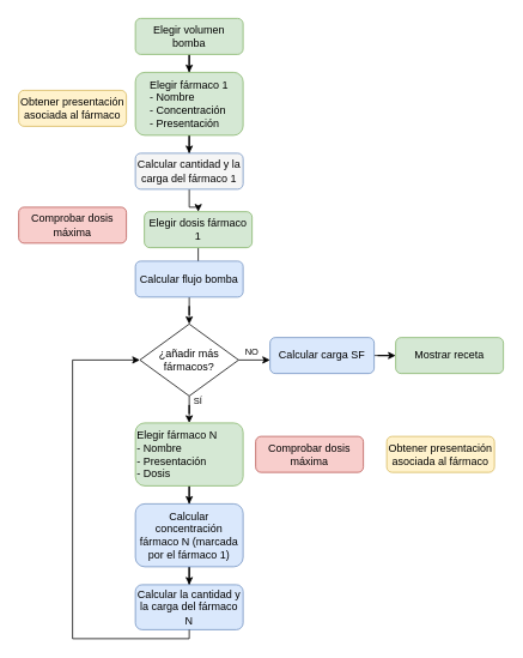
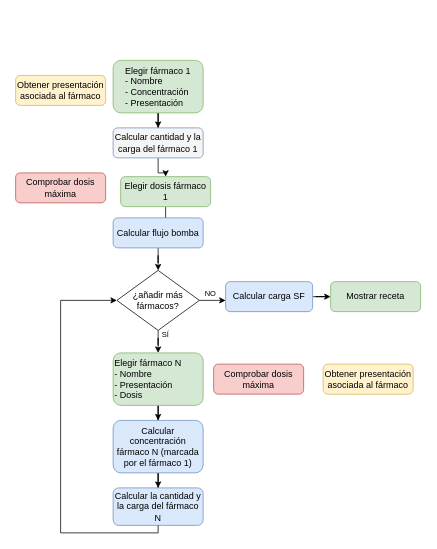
  <mxCell id="0" />
  <mxCell id="1" parent="0" />
- <mxCell id="2" style="edgeStyle=orthogonalEdgeStyle;rounded=0;orthogonalLoop=1;jettySize=auto;html=1;fontSize=10;fontColor=#000000;" edge="1" parent="1" source="3" target="5"><mxGeometry relative="1" as="geometry" /></mxCell>
- <mxCell id="3" value="Elegir volumen bomba" style="rounded=1;whiteSpace=wrap;html=1;fontSize=12;glass=0;strokeWidth=1;shadow=0;fillColor=#d5e8d4;strokeColor=#82b366;" parent="1" vertex="1"><mxGeometry x="150" y="20" width="120" height="40" as="geometry" /></mxCell>
  <mxCell id="4" style="edgeStyle=orthogonalEdgeStyle;rounded=0;orthogonalLoop=1;jettySize=auto;html=1;fontSize=10;fontColor=#000000;" edge="1" parent="1" source="5" target="7"><mxGeometry relative="1" as="geometry" /></mxCell>
  <mxCell id="5" value="Elegir fármaco 1&lt;br&gt;&lt;div style=&quot;text-align: left;&quot;&gt;&lt;span style=&quot;background-color: initial;&quot;&gt;- Nombre&lt;/span&gt;&lt;br&gt;&lt;/div&gt;&lt;div style=&quot;text-align: left;&quot;&gt;&lt;span style=&quot;background-color: initial;&quot;&gt;- Concentración&lt;/span&gt;&lt;/div&gt;&lt;div style=&quot;text-align: left;&quot;&gt;&lt;span style=&quot;background-color: initial;&quot;&gt;- Presentación&lt;/span&gt;&lt;/div&gt;" style="rounded=1;whiteSpace=wrap;html=1;fontSize=12;glass=0;strokeWidth=1;shadow=0;fillColor=#d5e8d4;strokeColor=#82b366;" vertex="1" parent="1"><mxGeometry x="150" y="80" width="120" height="70" as="geometry" /></mxCell>
  <mxCell id="6" style="edgeStyle=orthogonalEdgeStyle;rounded=0;orthogonalLoop=1;jettySize=auto;html=1;fontSize=10;fontColor=#000000;" edge="1" parent="1" source="7" target="9"><mxGeometry relative="1" as="geometry" /></mxCell>
  <mxCell id="7" value="Calcular cantidad y la carga del fármaco 1" style="rounded=1;whiteSpace=wrap;html=1;fontSize=12;glass=0;strokeWidth=1;shadow=0;fillColor=#f5f5f5;strokeColor=#6c8ebf;" vertex="1" parent="1"><mxGeometry x="150" y="170" width="120" height="40" as="geometry" /></mxCell>
  <mxCell id="8" style="edgeStyle=orthogonalEdgeStyle;rounded=0;orthogonalLoop=1;jettySize=auto;html=1;fontSize=10;fontColor=#000000;" edge="1" parent="1" source="9" target="11"><mxGeometry relative="1" as="geometry" /></mxCell>
  <mxCell id="9" value="Elegir dosis fármaco 1" style="rounded=1;whiteSpace=wrap;html=1;fontSize=12;glass=0;strokeWidth=1;shadow=0;fillColor=#d5e8d4;strokeColor=#82b366;" vertex="1" parent="1"><mxGeometry x="160" y="235" width="120" height="40" as="geometry" /></mxCell>
  <mxCell id="10" style="edgeStyle=orthogonalEdgeStyle;rounded=0;orthogonalLoop=1;jettySize=auto;html=1;fontSize=10;fontColor=#000000;" edge="1" parent="1" source="11" target="14"><mxGeometry relative="1" as="geometry" /></mxCell>
  <mxCell id="11" value="Calcular flujo bomba" style="rounded=1;whiteSpace=wrap;html=1;fontSize=12;glass=0;strokeWidth=1;shadow=0;fillColor=#dae8fc;strokeColor=#6c8ebf;" vertex="1" parent="1"><mxGeometry x="150" y="290" width="120" height="40" as="geometry" /></mxCell>
  <mxCell id="12" style="edgeStyle=orthogonalEdgeStyle;rounded=0;orthogonalLoop=1;jettySize=auto;html=1;" edge="1" parent="1" source="14" target="16"><mxGeometry relative="1" as="geometry"><Array as="points"><mxPoint x="290" y="400" /><mxPoint x="290" y="400" /></Array></mxGeometry></mxCell>
  <mxCell id="13" style="edgeStyle=orthogonalEdgeStyle;rounded=0;orthogonalLoop=1;jettySize=auto;html=1;fontSize=10;" edge="1" parent="1" source="14" target="19"><mxGeometry relative="1" as="geometry" /></mxCell>
  <mxCell id="14" value="¿añadir más fármacos?" style="rhombus;whiteSpace=wrap;html=1;" vertex="1" parent="1"><mxGeometry x="155" y="360" width="110" height="80" as="geometry" /></mxCell>
  <mxCell id="15" style="edgeStyle=orthogonalEdgeStyle;rounded=0;orthogonalLoop=1;jettySize=auto;html=1;fontSize=10;fontColor=#000000;" edge="1" parent="1" source="16" target="29"><mxGeometry relative="1" as="geometry" /></mxCell>
  <mxCell id="16" value="Calcular carga SF" style="rounded=1;whiteSpace=wrap;html=1;fontSize=12;glass=0;strokeWidth=1;shadow=0;fillColor=#dae8fc;strokeColor=#6c8ebf;" vertex="1" parent="1"><mxGeometry x="300" y="375" width="116" height="40" as="geometry" /></mxCell>
  <mxCell id="17" value="&lt;font style=&quot;font-size: 10px;&quot;&gt;NO&lt;/font&gt;" style="text;html=1;strokeColor=none;fillColor=none;align=center;verticalAlign=middle;whiteSpace=wrap;rounded=0;" vertex="1" parent="1"><mxGeometry x="250" y="375" width="60" height="30" as="geometry" /></mxCell>
  <mxCell id="18" style="edgeStyle=orthogonalEdgeStyle;rounded=0;orthogonalLoop=1;jettySize=auto;html=1;fontSize=10;fontColor=#000000;" edge="1" parent="1" source="19" target="22"><mxGeometry relative="1" as="geometry" /></mxCell>
  <mxCell id="19" value="Elegir fármaco N&lt;br&gt;- Nombre&lt;br&gt;- Presentación&lt;br&gt;- Dosis" style="rounded=1;whiteSpace=wrap;html=1;fontSize=12;glass=0;strokeWidth=1;shadow=0;fillColor=#d5e8d4;strokeColor=#82b366;align=left;" vertex="1" parent="1"><mxGeometry x="150" y="470" width="120" height="70" as="geometry" /></mxCell>
  <mxCell id="20" value="&lt;font style=&quot;font-size: 10px;&quot;&gt;SÍ&lt;/font&gt;" style="text;html=1;strokeColor=none;fillColor=none;align=center;verticalAlign=middle;whiteSpace=wrap;rounded=0;" vertex="1" parent="1"><mxGeometry x="190" y="430" width="60" height="30" as="geometry" /></mxCell>
  <mxCell id="21" style="edgeStyle=orthogonalEdgeStyle;rounded=0;orthogonalLoop=1;jettySize=auto;html=1;fontSize=10;fontColor=#000000;" edge="1" parent="1" source="22" target="23"><mxGeometry relative="1" as="geometry" /></mxCell>
  <mxCell id="22" value="Calcular concentración fármaco N (marcada por el fármaco 1)" style="rounded=1;whiteSpace=wrap;html=1;fontSize=12;glass=0;strokeWidth=1;shadow=0;fillColor=#dae8fc;strokeColor=#6c8ebf;" vertex="1" parent="1"><mxGeometry x="150" y="560" width="120" height="70" as="geometry" /></mxCell>
  <mxCell id="23" value="Calcular la cantidad y la carga del fármaco N" style="rounded=1;whiteSpace=wrap;html=1;fontSize=12;glass=0;strokeWidth=1;shadow=0;fillColor=#dae8fc;strokeColor=#6c8ebf;" vertex="1" parent="1"><mxGeometry x="150" y="650" width="120" height="50" as="geometry" /></mxCell>
  <mxCell id="24" style="edgeStyle=orthogonalEdgeStyle;rounded=0;orthogonalLoop=1;jettySize=auto;html=1;fontSize=10;entryX=0;entryY=0.5;entryDx=0;entryDy=0;exitX=0.5;exitY=1;exitDx=0;exitDy=0;" edge="1" parent="1" source="23" target="14"><mxGeometry relative="1" as="geometry"><mxPoint x="40" y="440" as="targetPoint" /><mxPoint x="210" y="730" as="sourcePoint" /><Array as="points"><mxPoint x="210" y="710" /><mxPoint x="80" y="710" /><mxPoint x="80" y="400" /></Array></mxGeometry></mxCell>
  <mxCell id="25" value="Comprobar dosis máxima" style="rounded=1;whiteSpace=wrap;html=1;fontSize=12;glass=0;strokeWidth=1;shadow=0;fillColor=#f8cecc;strokeColor=#b85450;" vertex="1" parent="1"><mxGeometry x="20" y="230" width="120" height="40" as="geometry" /></mxCell>
  <mxCell id="26" value="Comprobar dosis máxima" style="rounded=1;whiteSpace=wrap;html=1;fontSize=12;glass=0;strokeWidth=1;shadow=0;fillColor=#f8cecc;strokeColor=#b85450;" vertex="1" parent="1"><mxGeometry x="284" y="485" width="120" height="40" as="geometry" /></mxCell>
  <mxCell id="27" value="Obtener presentación asociada al fármaco" style="rounded=1;whiteSpace=wrap;html=1;fontSize=12;glass=0;strokeWidth=1;shadow=0;fillColor=#fff2cc;strokeColor=#d6b656;" vertex="1" parent="1"><mxGeometry x="20" y="100" width="120" height="40" as="geometry" /></mxCell>
  <mxCell id="28" value="Obtener presentación asociada al fármaco" style="rounded=1;whiteSpace=wrap;html=1;fontSize=12;glass=0;strokeWidth=1;shadow=0;fillColor=#fff2cc;strokeColor=#d6b656;" vertex="1" parent="1"><mxGeometry x="430" y="485" width="120" height="40" as="geometry" /></mxCell>
  <mxCell id="29" value="Mostrar receta" style="rounded=1;whiteSpace=wrap;html=1;fontSize=12;glass=0;strokeWidth=1;shadow=0;fillColor=#d5e8d4;strokeColor=#82b366;" vertex="1" parent="1"><mxGeometry x="440" y="375" width="120" height="40" as="geometry" /></mxCell>
